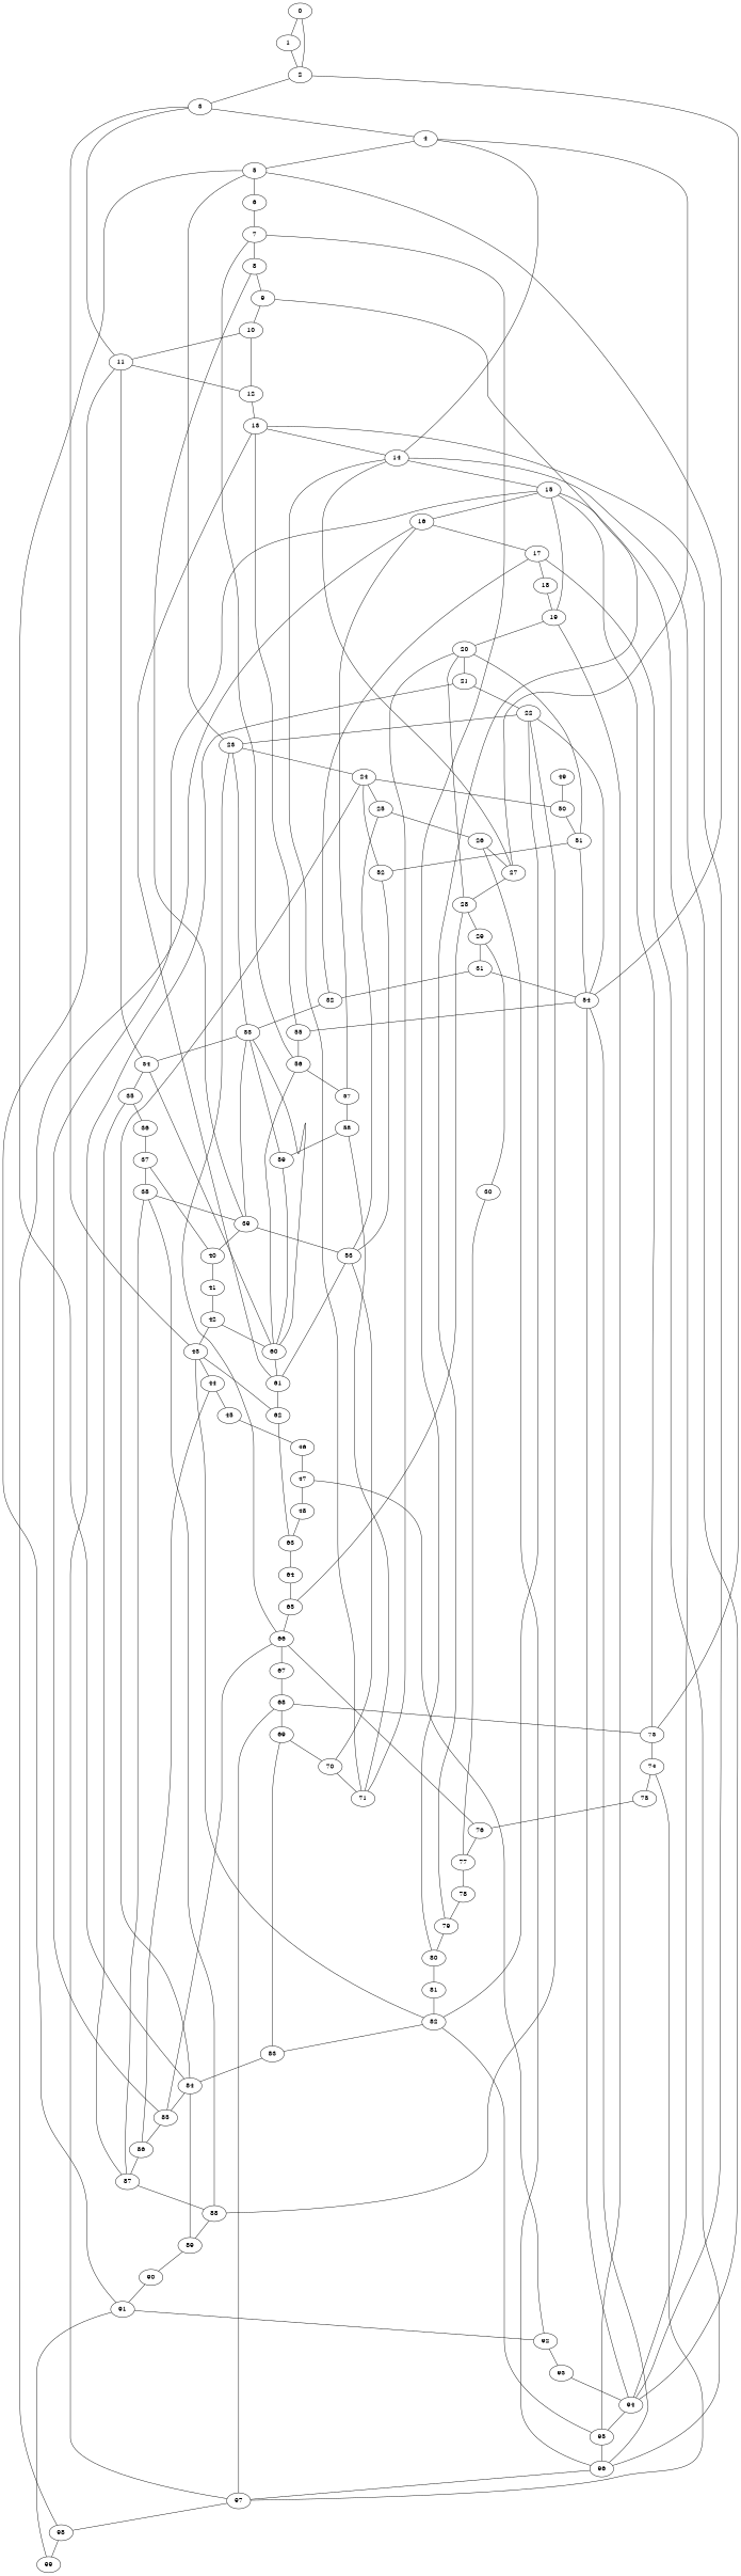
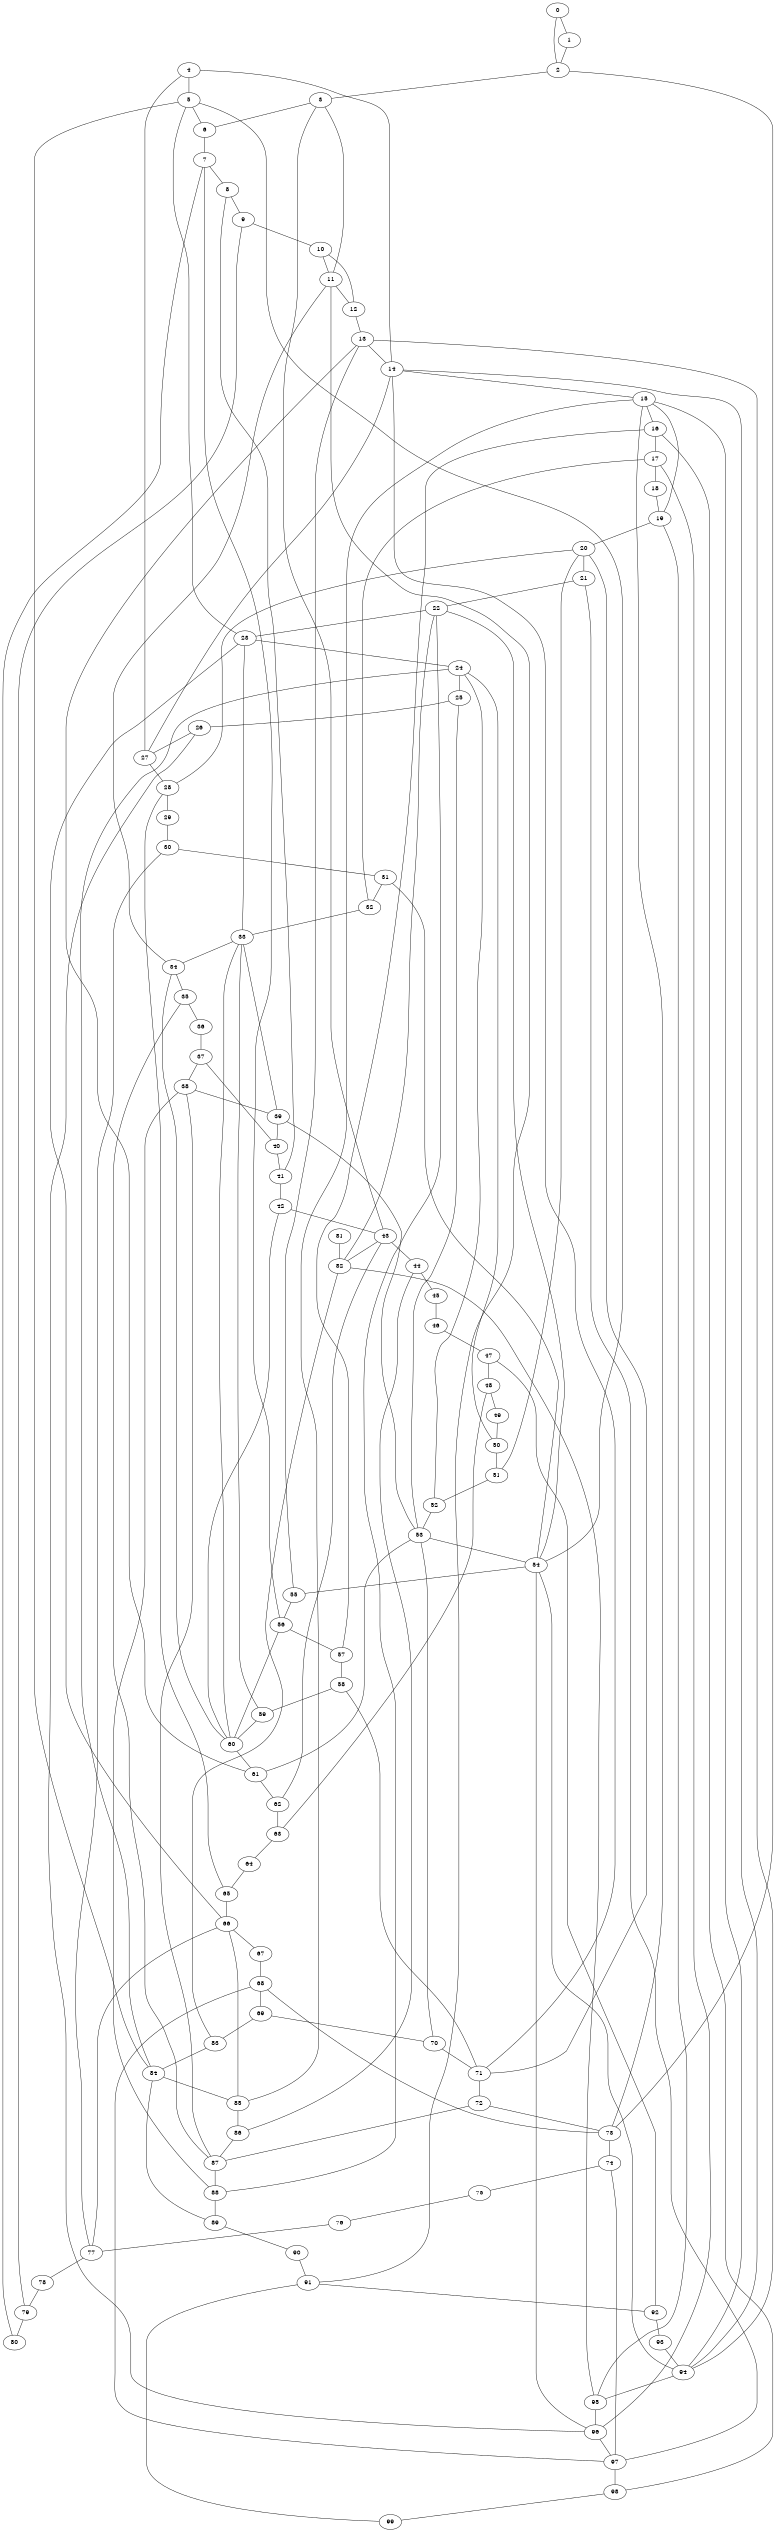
  graph {
    0
    1
    2
    3
    73
    4
    11
    43
    74
    5
    27
    14
    12
    34
    91
    82
    44
    62
    97
    75
    6
    54
    23
    84
    28
    94
    15
    71
    13
    60
    35
    92
    99
    95
    83
    86
    45
    63
    7
    55
    96
    24
    33
    66
    85
    89
    29
    65
    16
    19
+   72
    8
    56
    80
    52
    25
    50
    39
    59
    67
    76
    90
    9
    41
    57
    81
    10
    79
    42
    58
    61
    36
    87
    93
    17
    98
    20
    18
    32
    21
    51
    22
    88
    53
    30
    26
    40
    68
    77
    70
    31
    78
    37
    38
    46
    64
    47
    48
    49
    69
    0 -- 1
    0 -- 2
    1 -- 2
    2 -- 3
    2 -- 73
-   3 -- 4
+   3 -- 6
    3 -- 11
    3 -- 43
    73 -- 74
    4 -- 5
    4 -- 27
    4 -- 14
    11 -- 12
    11 -- 34
    11 -- 91
    43 -- 82
    43 -- 44
    43 -- 62
    74 -- 97
    74 -- 75
    5 -- 6
    5 -- 54
    5 -- 23
    5 -- 84
    27 -- 28
    14 -- 27
    14 -- 94
    14 -- 15
    14 -- 71
    12 -- 13
    34 -- 60
    34 -- 35
    91 -- 92
    91 -- 99
    82 -- 95
    82 -- 83
    44 -- 86
    44 -- 45
    62 -- 63
    97 -- 98
    75 -- 76
    6 -- 7
    54 -- 94
    54 -- 55
    54 -- 96
    23 -- 24
    23 -- 33
    23 -- 66
    84 -- 85
    84 -- 89
    28 -- 29
    28 -- 65
    94 -- 95
    15 -- 73
    15 -- 94
    15 -- 85
    15 -- 16
    15 -- 19
+   71 -- 72
    13 -- 14
    13 -- 94
    13 -- 55
    13 -- 61
    60 -- 61
    35 -- 36
    35 -- 87
    92 -- 93
    95 -- 96
    83 -- 84
    86 -- 87
    45 -- 46
    63 -- 64
    7 -- 8
    7 -- 56
    7 -- 80
    55 -- 56
    96 -- 97
    24 -- 84
    24 -- 52
    24 -- 25
    24 -- 50
    33 -- 34
    33 -- 60
    33 -- 39
    33 -- 59
    66 -- 85
    66 -- 67
-   66 -- 76
+   66 -- 77
    85 -- 86
    89 -- 90
    29 -- 30
    65 -- 66
    16 -- 57
    16 -- 17
    16 -- 98
    19 -- 95
    19 -- 20
+   72 -- 73
+   72 -- 87
    8 -- 9
-   8 -- 39
+   8 -- 41
    56 -- 60
    56 -- 57
-   80 -- 81
    52 -- 53
    25 -- 53
    25 -- 26
    50 -- 51
    39 -- 53
    39 -- 40
    59 -- 60
    67 -- 68
    76 -- 77
    90 -- 91
    9 -- 10
    9 -- 79
    41 -- 42
    57 -- 58
    81 -- 82
    10 -- 11
    10 -- 12
    79 -- 80
    42 -- 43
    42 -- 60
    58 -- 71
    58 -- 59
    61 -- 62
    36 -- 37
    87 -- 88
    93 -- 94
    17 -- 96
    17 -- 18
    17 -- 32
    98 -- 99
    20 -- 28
    20 -- 71
    20 -- 21
    20 -- 51
    18 -- 19
    32 -- 33
    21 -- 97
    21 -- 22
    51 -- 52
    22 -- 82
    22 -- 54
    22 -- 23
    22 -- 88
    88 -- 89
-   51 -- 54
+   53 -- 54
    53 -- 61
    53 -- 70
    30 -- 77
-   29 -- 31
+   30 -- 31
    26 -- 27
    26 -- 96
    40 -- 41
    68 -- 73
    68 -- 97
    68 -- 69
    77 -- 78
    70 -- 71
    31 -- 54
    31 -- 32
    78 -- 79
    37 -- 40
    37 -- 38
    38 -- 39
    38 -- 87
    38 -- 88
    46 -- 47
    64 -- 65
    47 -- 92
    47 -- 48
    48 -- 63
+   48 -- 49
    49 -- 50
    69 -- 83
    69 -- 70
  }
